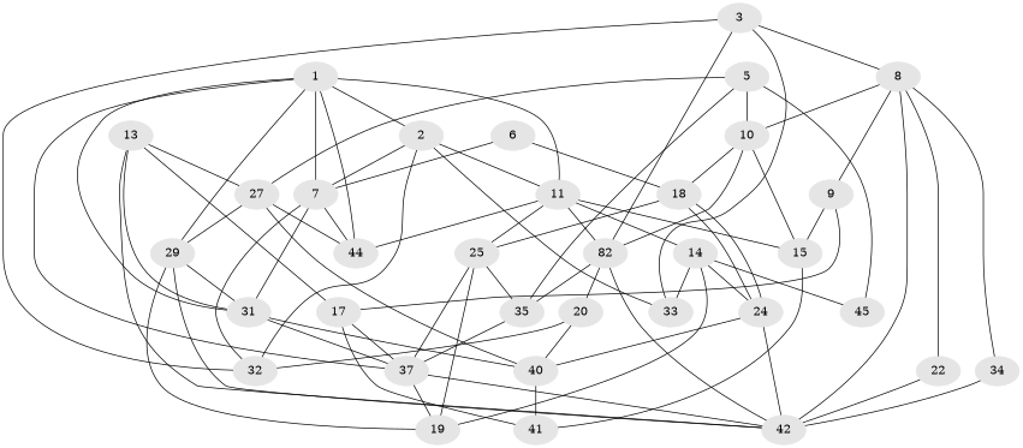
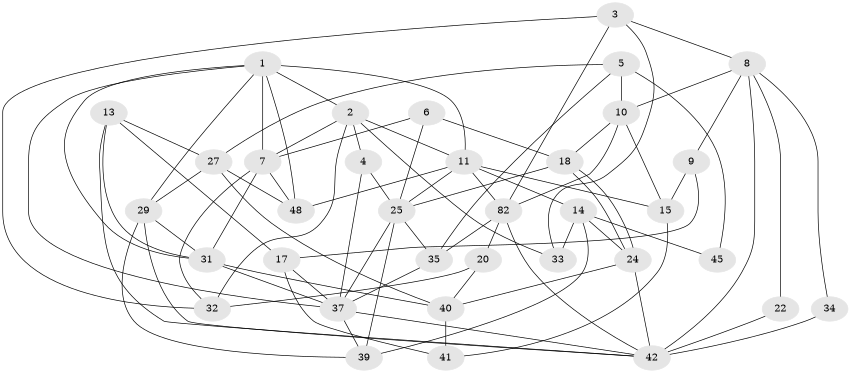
  graph {
    node [color=gray90 style=filled]
    1 [super="+26"]
    2 [super="+47"]
    7 [super="+46"]
    11 [super="+23"]
    29
    31
    37 [super="+38"]
-   48 [label=44]
+   48
+   4
    32
    33
    n12 [label=82 super="+28"]
    25 [super="+44"]
    15 [super="+21"]
    14 [super="+49"]
    42 [super="+52"]
-   39 [super="+50" label=19]
+   39 [super="+50"]
    40
    3 [super="+19"]
    8 [super="+16"]
    10
    9
    22
    34
    35
    20 [super="+51"]
    5 [super="+30"]
    27
    45
    18
    6
    24
    41
    17 [super="+36"]
    13
    1 -- 2
    1 -- 7 [weight=2]
    1 -- 11
    1 -- 29
    1 -- 31
    1 -- 37
    1 -- 48
    2 -- 7
    2 -- 11
+   2 -- 4
    2 -- 32
    2 -- 33
    7 -- 31
    7 -- 48
    7 -- 32
    11 -- 48
    11 -- n12
    11 -- 25
    11 -- 15
    11 -- 14
    29 -- 31
    29 -- 42
    29 -- 39
    31 -- 37
    31 -- 40
    37 -- 42
    37 -- 39
+   4 -- 37
+   4 -- 25
    n12 -- 42
    n12 -- 35
    n12 -- 20
    25 -- 37
    25 -- 39
    25 -- 35
    15 -- 41
    14 -- 33
    14 -- 39
    14 -- 45
    14 -- 24
    40 -- 41
    3 -- 32
    3 -- 33
    3 -- n12
    3 -- 8
    8 -- 42
    8 -- 10
    8 -- 9
    8 -- 22
    8 -- 34
    10 -- n12
    10 -- 15
    10 -- 18
    9 -- 15
    9 -- 17
    22 -- 42
    34 -- 42
    35 -- 37
    20 -- 32
    20 -- 40
    5 -- 10
    5 -- 35
    5 -- 27
    5 -- 45 [weight=2]
    27 -- 29
    27 -- 48
    27 -- 40
    18 -- 25
    18 -- 24
    18 -- 24
    6 -- 7
+   6 -- 25
    6 -- 18
    24 -- 42
    24 -- 40
    17 -- 37
    17 -- 41
    13 -- 31
    13 -- 42
    13 -- 27
    13 -- 17
  }
